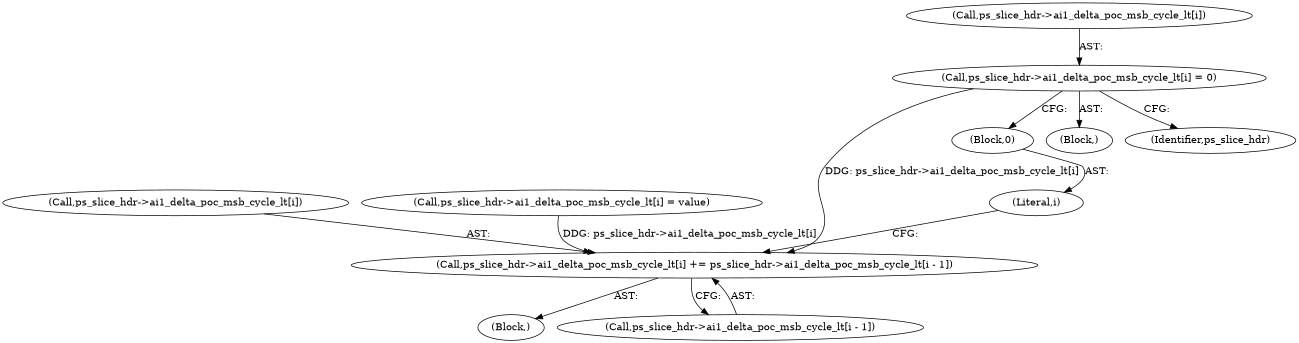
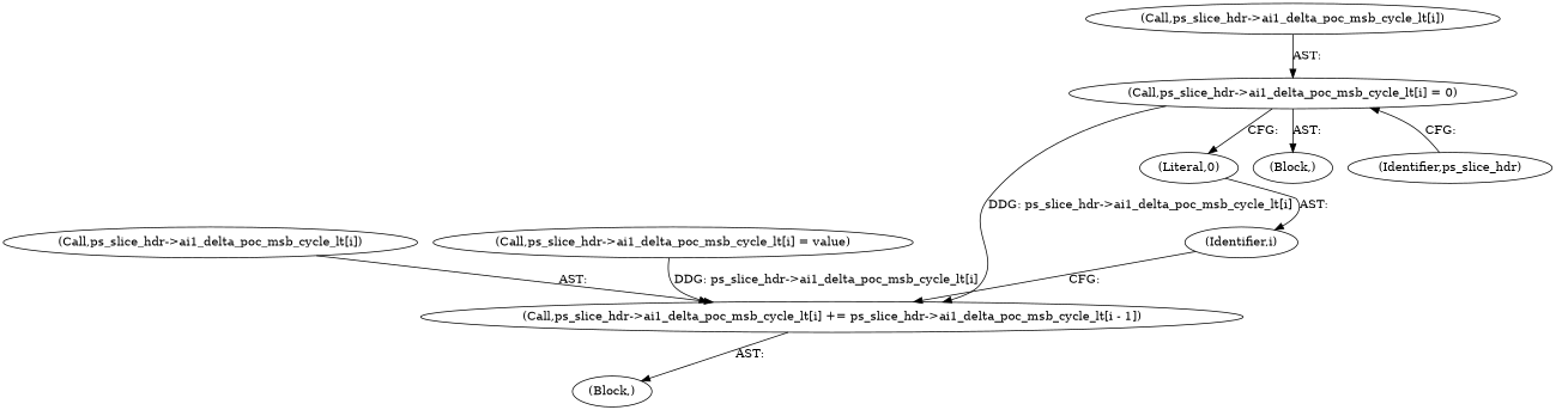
  digraph {
    n1 [label="(Call,ps_slice_hdr->ai1_delta_poc_msb_cycle_lt[i] = 0)"]
    n2 [label="(Call,ps_slice_hdr->ai1_delta_poc_msb_cycle_lt[i] += ps_slice_hdr->ai1_delta_poc_msb_cycle_lt[i - 1])"]
-   n3 [label="(Block,0)"]
+   n3 [label="(Literal,0)"]
    n4 [label="(Block,)"]
    n5 [label="(Block,)"]
-   n6 [label="(Call,ps_slice_hdr->ai1_delta_poc_msb_cycle_lt[i - 1])"]
-   n7 [label="(Literal,i)"]
+   n7 [label="(Identifier,i)"]
    n8 [label="(Call,ps_slice_hdr->ai1_delta_poc_msb_cycle_lt[i])"]
    n9 [label="(Identifier,ps_slice_hdr)"]
    n10 [label="(Call,ps_slice_hdr->ai1_delta_poc_msb_cycle_lt[i])"]
    n11 [label="(Call,ps_slice_hdr->ai1_delta_poc_msb_cycle_lt[i] = value)"]
    n1 -> n2 [label="DDG: ps_slice_hdr->ai1_delta_poc_msb_cycle_lt[i]"]
    n1 -> n3 [label="CFG: "]
    n1 -> n4 [label="AST: "]
    n2 -> n5 [label="AST: "]
-   n2 -> n6 [label="CFG: "]
    n3 -> n7 [label="AST: "]
-   n6 -> n2 [label="AST: "]
    n7 -> n2 [label="CFG: "]
    n8 -> n1 [label="AST: "]
-   n1 -> n9 [label="CFG: "]
+   n9 -> n1 [label="CFG: "]
    n10 -> n2 [label="AST: "]
    n11 -> n2 [label="DDG: ps_slice_hdr->ai1_delta_poc_msb_cycle_lt[i]"]
  }
